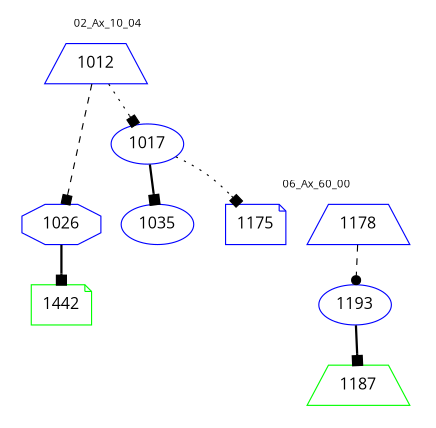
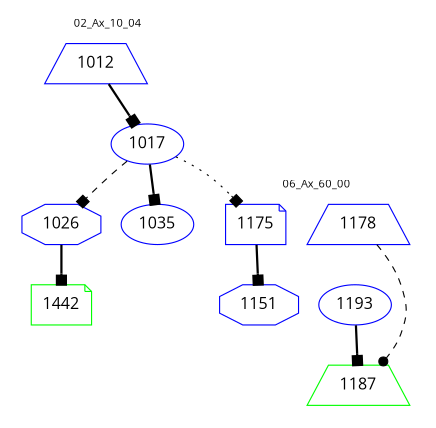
  digraph {
    fontname="Open Sans"
    node [color=blue fontname="Open Sans" shape=trapezium]
    edge [arrowhead=box color=black fontname="Open Sans" style=bold]
    n1 [label=1178]
    n2 [label=1175 shape=note]
    n3 [label=1193 shape=ellipse]
+   n4 [label=1151 shape=octagon]
    n5 [color=green label=1187]
    n6 [label=1012]
    n7 [label=1017 shape=ellipse]
    n8 [label=1026 shape=octagon]
    n9 [label=1035 shape=ellipse]
    n10 [color=green label=1442 shape=note]
    subgraph cluster_1 {
      color=white
      fontsize=10
      label="06_Ax_60_00"
      n1
      n2
      n3
+     n4
      n5
    }
    subgraph cluster_2 {
      color=white
      fontsize=10
      label="02_Ax_10_04"
      n6
      n7
      n8
      n9
      n10
    }
-   n1 -> n3 [arrowhead=dot style=dashed]
+   n1 -> n5 [arrowhead=dot style=dashed]
+   n2 -> n4
    n3 -> n5
-   n6 -> n7 [style=dotted]
-   n6 -> n8 [style=dashed]
+   n6 -> n7
+   n7 -> n8 [style=dashed]
    n7 -> n2 [style=dotted]
    n7 -> n9
    n8 -> n10
  }
